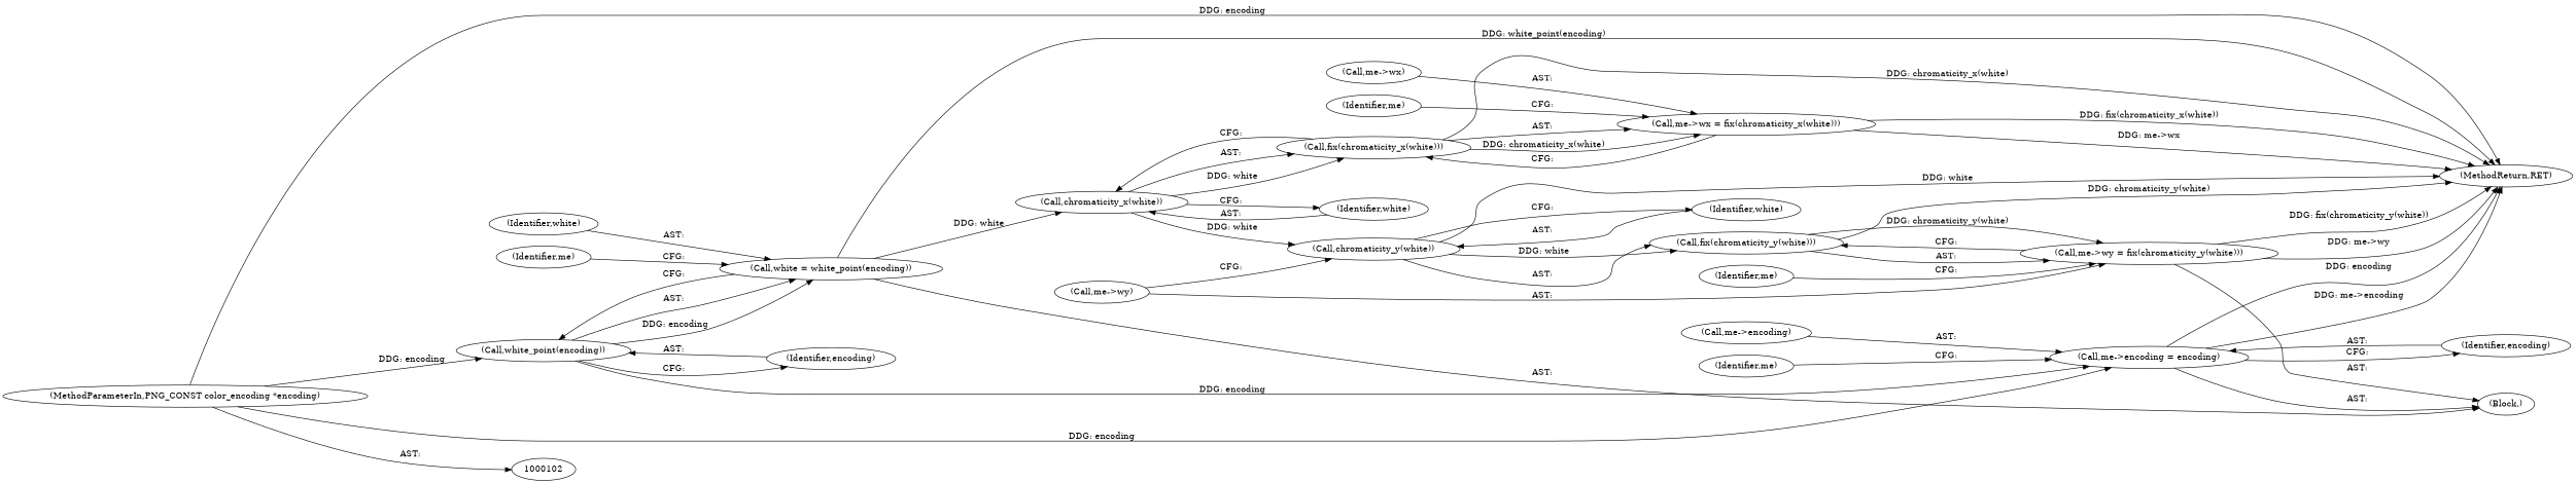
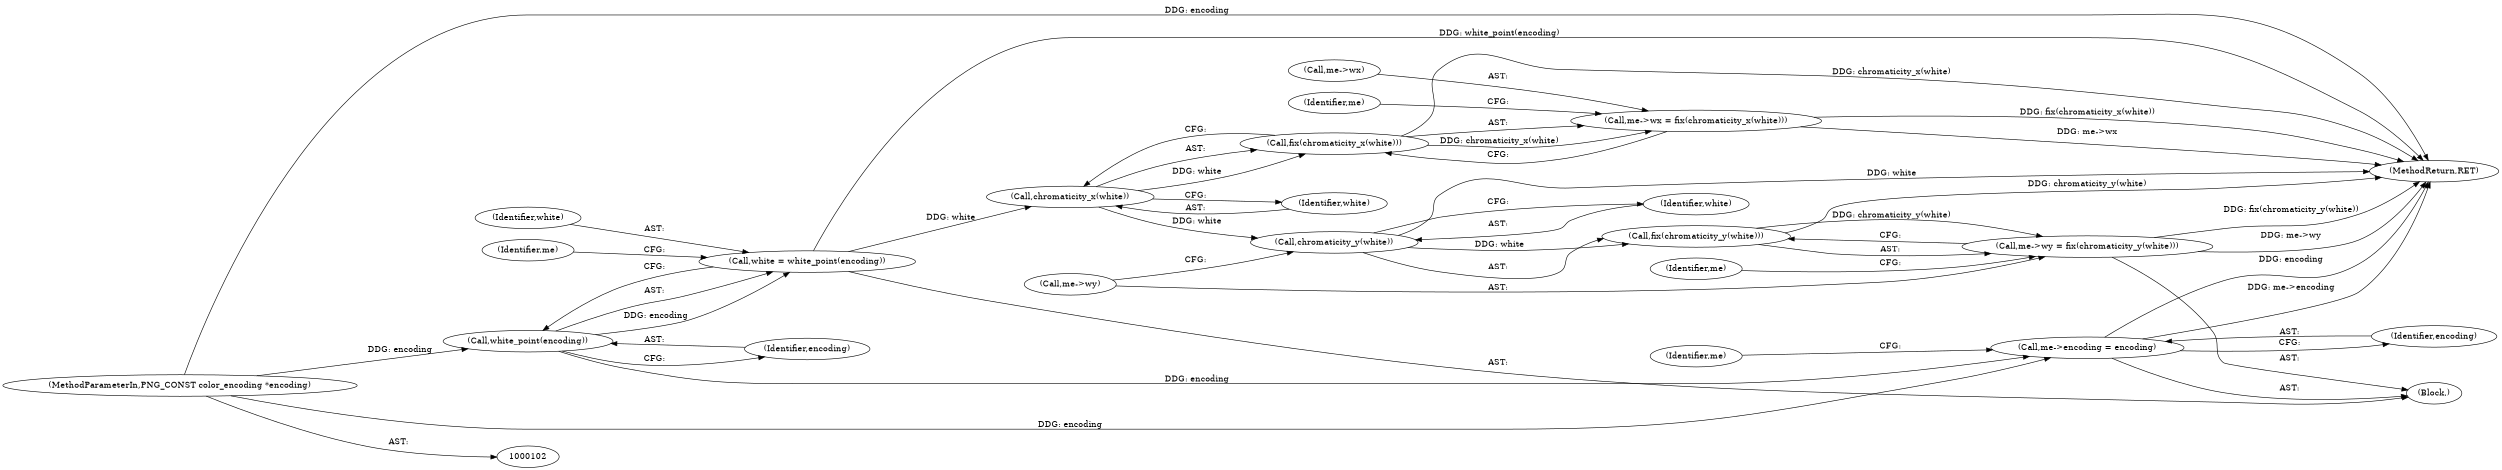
  digraph {
    rankdir=LR
    n1 [label="(MethodParameterIn,PNG_CONST color_encoding *encoding)"]
    n2 [label="(Call,white_point(encoding))"]
    n3 [label="(Call,me->encoding = encoding)"]
    n4 [label="(MethodReturn,RET)"]
    1000102
    n6 [label="(Call,white = white_point(encoding))"]
    n7 [label="(Identifier,encoding)"]
    n8 [label="(Block,)"]
    n9 [label="(Identifier,encoding)"]
    n10 [label="(Call,chromaticity_x(white))"]
    n11 [label="(Call,fix(chromaticity_x(white)))"]
    n12 [label="(Call,chromaticity_y(white))"]
    n13 [label="(Identifier,white)"]
    n14 [label="(Call,me->wx = fix(chromaticity_x(white)))"]
    n15 [label="(Call,fix(chromaticity_y(white)))"]
    n16 [label="(Identifier,white)"]
    n17 [label="(Call,me->wy = fix(chromaticity_y(white)))"]
    n18 [label="(Identifier,white)"]
    n19 [label="(Identifier,me)"]
    n20 [label="(Identifier,me)"]
-   n21 [label="(Call,me->encoding)"]
    n22 [label="(Identifier,me)"]
    n23 [label="(Call,me->wx)"]
    n24 [label="(Identifier,me)"]
    n25 [label="(Call,me->wy)"]
    n1 -> n2 [label="DDG: encoding"]
    n1 -> n3 [label="DDG: encoding"]
    n1 -> n4 [label="DDG: encoding"]
    n1 -> 1000102 [label="AST: "]
    n2 -> n3 [label="DDG: encoding"]
    n2 -> n6 [label="AST: "]
    n2 -> n6 [label="DDG: encoding"]
    n2 -> n7 [label="CFG: "]
    n3 -> n4 [label="DDG: encoding"]
    n3 -> n4 [label="DDG: me->encoding"]
    n3 -> n8 [label="AST: "]
    n3 -> n9 [label="CFG: "]
    n6 -> n2 [label="CFG: "]
    n6 -> n4 [label="DDG: white_point(encoding)"]
    n6 -> n8 [label="AST: "]
    n6 -> n10 [label="DDG: white"]
    n7 -> n2 [label="AST: "]
    n9 -> n3 [label="AST: "]
    n10 -> n11 [label="AST: "]
    n10 -> n11 [label="DDG: white"]
    n10 -> n12 [label="DDG: white"]
    n10 -> n13 [label="CFG: "]
    n11 -> n4 [label="DDG: chromaticity_x(white)"]
    n11 -> n10 [label="CFG: "]
    n11 -> n14 [label="AST: "]
    n11 -> n14 [label="DDG: chromaticity_x(white)"]
    n12 -> n4 [label="DDG: white"]
    n12 -> n15 [label="AST: "]
    n12 -> n15 [label="DDG: white"]
    n12 -> n16 [label="CFG: "]
    n13 -> n10 [label="AST: "]
    n14 -> n4 [label="DDG: me->wx"]
    n14 -> n4 [label="DDG: fix(chromaticity_x(white))"]
    n14 -> n11 [label="CFG: "]
    n15 -> n4 [label="DDG: chromaticity_y(white)"]
    n15 -> n17 [label="AST: "]
    n15 -> n17 [label="DDG: chromaticity_y(white)"]
    n16 -> n12 [label="AST: "]
    n17 -> n4 [label="DDG: fix(chromaticity_y(white))"]
    n17 -> n4 [label="DDG: me->wy"]
    n17 -> n8 [label="AST: "]
    n17 -> n15 [label="CFG: "]
    n18 -> n6 [label="AST: "]
    n19 -> n17 [label="CFG: "]
    n20 -> n3 [label="CFG: "]
-   n21 -> n3 [label="AST: "]
    n22 -> n6 [label="CFG: "]
    n23 -> n14 [label="AST: "]
    n24 -> n14 [label="CFG: "]
    n25 -> n12 [label="CFG: "]
    n25 -> n17 [label="AST: "]
  }
